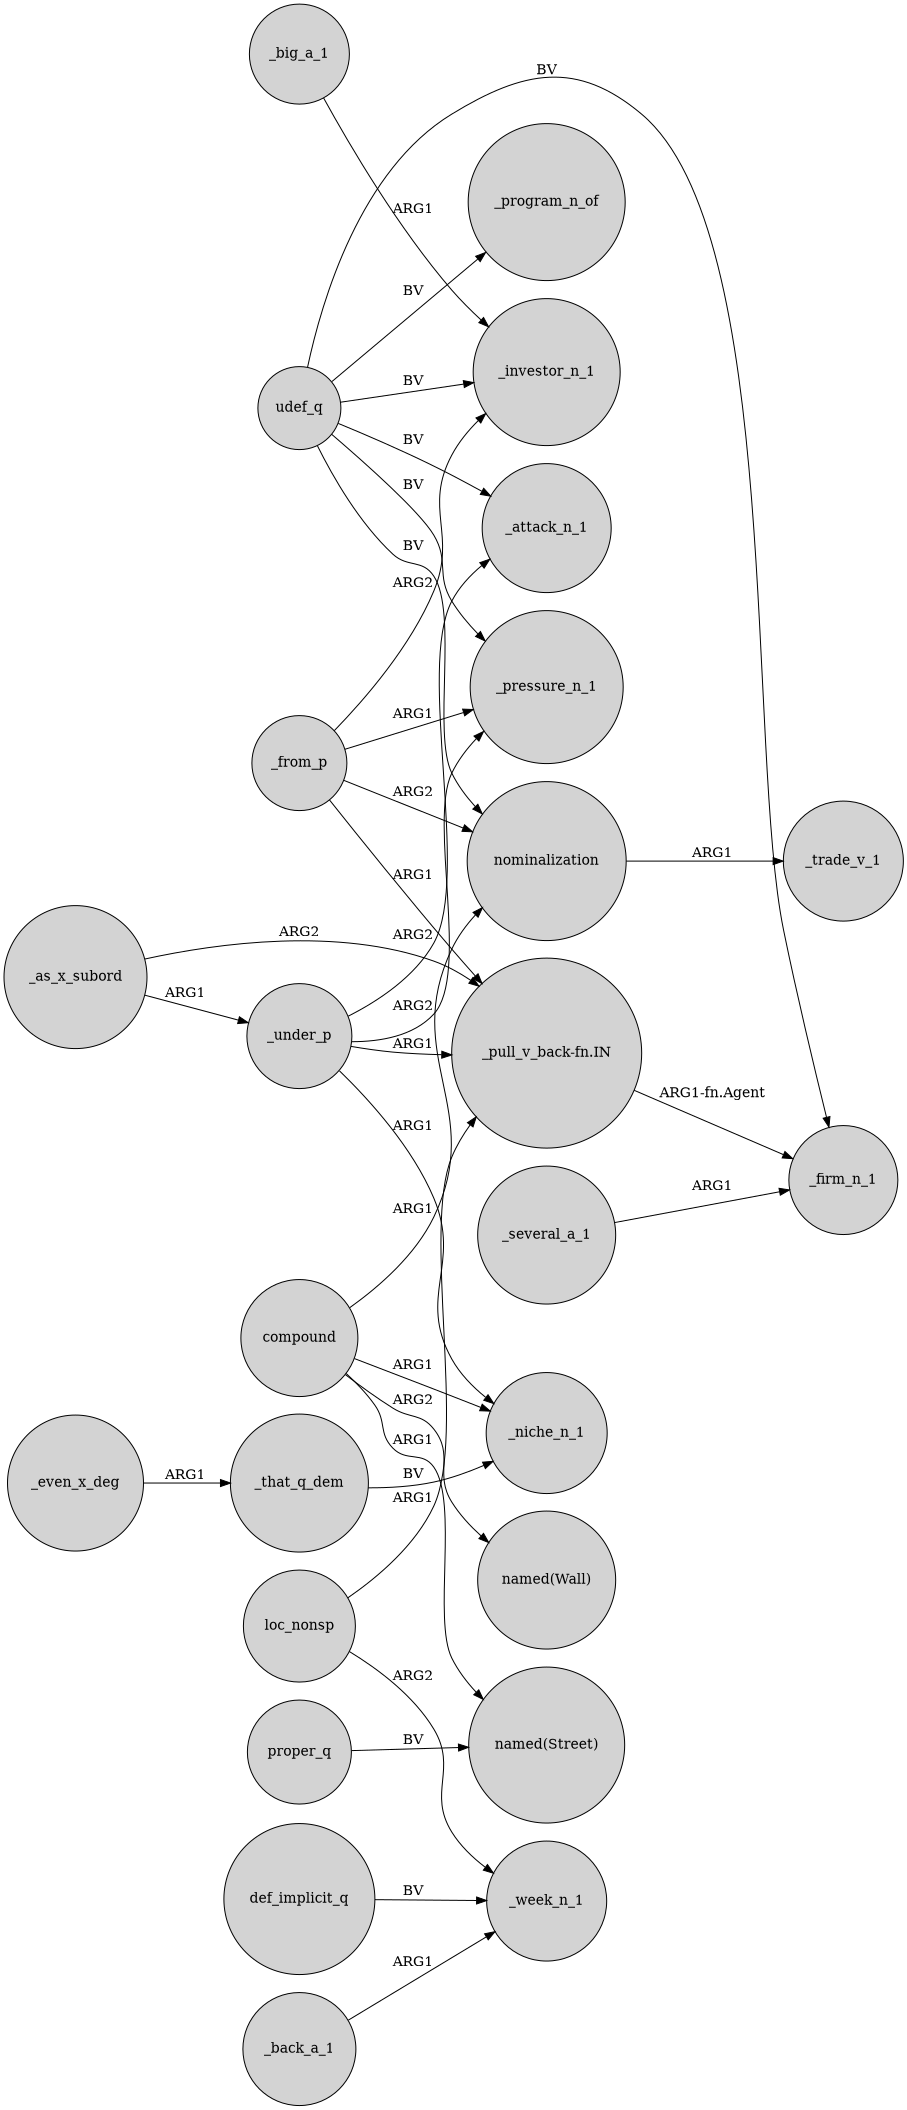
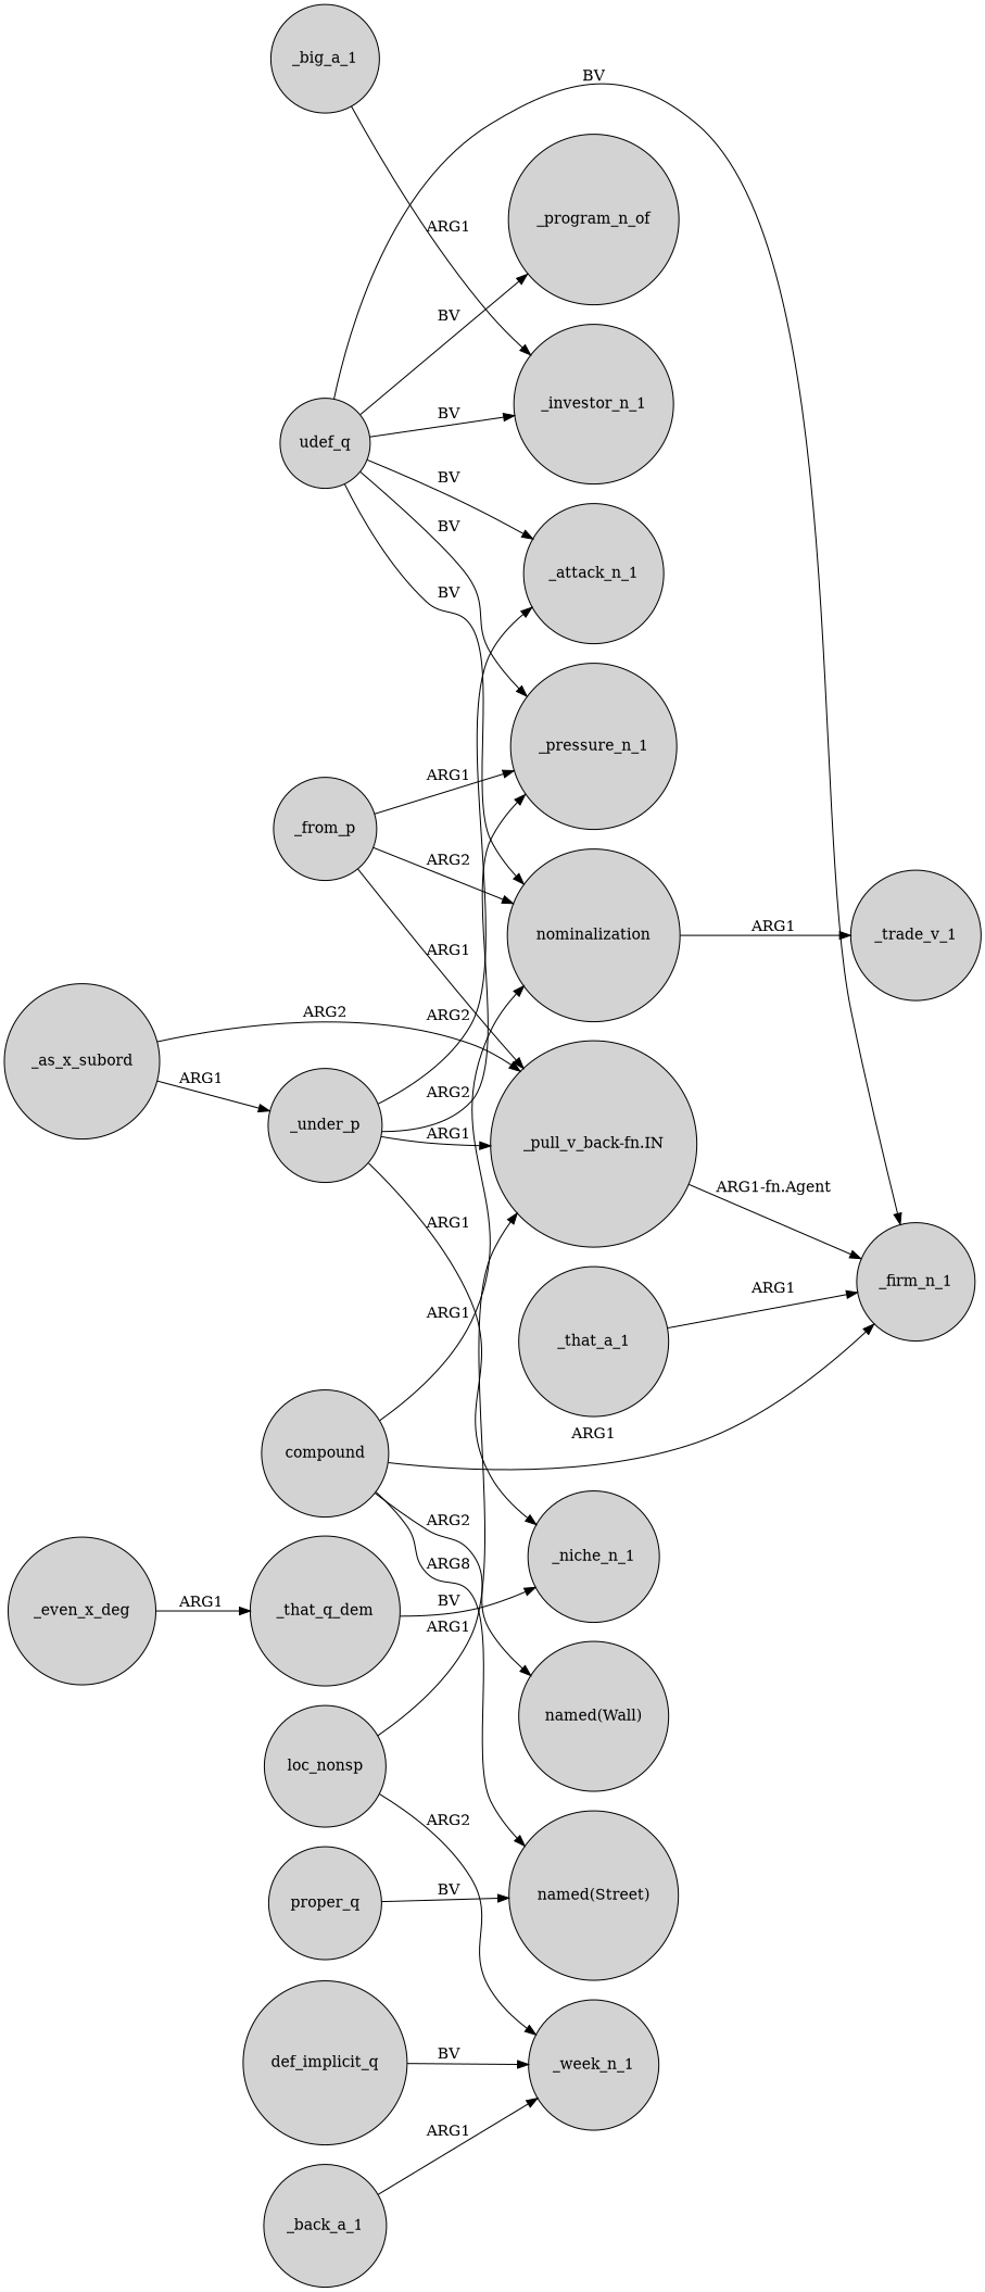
  digraph {
    rankdir=LR
    node [shape=circle style=filled]
    udef_q
    _pressure_n_1
    _program_n_of
    _investor_n_1
    _firm_n_1
    nominalization
    _attack_n_1
    _trade_v_1
    compound
    "named(Street)"
    "named(Wall)"
    _under_p
    _niche_n_1
    "_pull_v_back-fn.IN"
    def_implicit_q
    _week_n_1
    _from_p
    proper_q
    _as_x_subord
    _big_a_1
-   _several_a_1
+   _several_a_1 [label=_that_a_1]
    loc_nonsp
    _that_q_dem
    n24 [label=_back_a_1]
    _even_x_deg
    udef_q -> _pressure_n_1 [label=BV]
    udef_q -> _program_n_of [label=BV]
    udef_q -> _investor_n_1 [label=BV]
    udef_q -> _firm_n_1 [label=BV]
    udef_q -> nominalization [label=BV]
    udef_q -> _attack_n_1 [label=BV]
    nominalization -> _trade_v_1 [label=ARG1]
-   compound -> _niche_n_1 [label=ARG1]
+   compound -> _firm_n_1 [label=ARG1]
    compound -> nominalization [label=ARG1]
-   compound -> "named(Street)" [label=ARG1]
+   compound -> "named(Street)" [label=ARG8]
    compound -> "named(Wall)" [label=ARG2]
    _under_p -> _pressure_n_1 [label=ARG2]
    _under_p -> _attack_n_1 [label=ARG2]
    _under_p -> _niche_n_1 [label=ARG1]
    _under_p -> "_pull_v_back-fn.IN" [label=ARG1]
    "_pull_v_back-fn.IN" -> _firm_n_1 [label="ARG1-fn.Agent"]
    def_implicit_q -> _week_n_1 [label=BV]
    _from_p -> _pressure_n_1 [label=ARG1]
-   _from_p -> _investor_n_1 [label=ARG2]
    _from_p -> nominalization [label=ARG2]
    _from_p -> "_pull_v_back-fn.IN" [label=ARG1]
    proper_q -> "named(Street)" [label=BV]
    _as_x_subord -> _under_p [label=ARG1]
    _as_x_subord -> "_pull_v_back-fn.IN" [label=ARG2]
    _big_a_1 -> _investor_n_1 [label=ARG1]
    _several_a_1 -> _firm_n_1 [label=ARG1]
    loc_nonsp -> "_pull_v_back-fn.IN" [label=ARG1]
    loc_nonsp -> _week_n_1 [label=ARG2]
    _that_q_dem -> _niche_n_1 [label=BV]
    n24 -> _week_n_1 [label=ARG1]
    _even_x_deg -> _that_q_dem [label=ARG1]
  }
